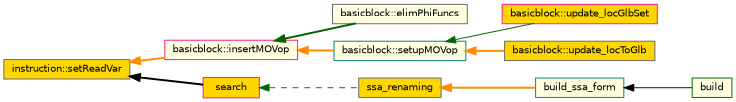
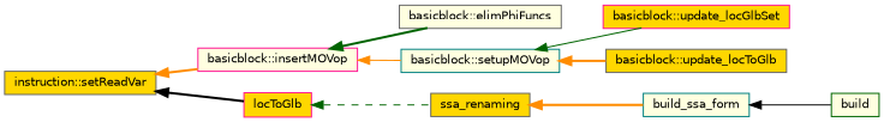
  digraph {
    rankdir=LR
    node [color=gray40 fillcolor=gold fontname=Helvetica fontsize=10 shape=record style=filled]
    edge [color=darkorange dir=back fontname=Helvetica fontsize=10 labelfontname=Helvetica labelfontsize=10 style=bold]
    n1 [fontcolor=black height=0.2 label="instruction::setReadVar" width=0.4]
    n2 [color=deeppink fillcolor=lightyellow height=0.2 label="basicblock::insertMOVop" width=0.4]
-   n3 [color=deeppink height=0.2 label=search width=0.4]
+   n3 [color=deeppink height=0.2 label=locToGlb width=0.4]
    n4 [fillcolor=lightyellow height=0.2 label="basicblock::elimPhiFuncs" width=0.4]
    n5 [color=teal fillcolor=lightyellow height=0.2 label="basicblock::setupMOVop" width=0.4]
    n6 [height=0.2 label=ssa_renaming width=0.4]
    n7 [color=deeppink height=0.2 label="basicblock::update_locGlbSet" width=0.4]
    n8 [height=0.2 label="basicblock::update_locToGlb" width=0.4]
    n9 [color=teal fillcolor=lightyellow height=0.2 label=build_ssa_form width=0.4]
    n10 [color=darkgreen fillcolor=lightyellow height=0.2 label=build width=0.4]
    n1 -> n2
    n1 -> n3 [color=black]
    n2 -> n4 [color=darkgreen]
-   n2 -> n5
+   n2 -> n5 [style=solid]
    n3 -> n6 [color=darkgreen style=dashed]
    n5 -> n7 [color=darkgreen style=solid]
    n5 -> n8
    n6 -> n9
    n9 -> n10 [color=black style=solid]
  }
